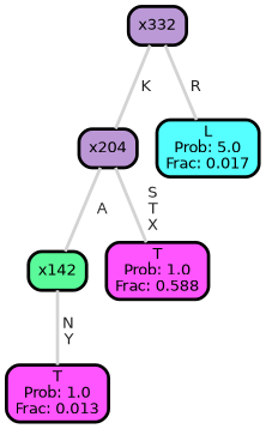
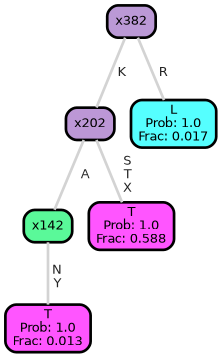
  graph {
    ranksep="0 equally"
    splines=straight
    node [color=black fillcolor="#ff55ff" fontcolor=black fontname=helvetica penwidth=3 shape=box style="filled, rounded"]
    edge [color=lightgray fontcolor=grey14 fontname=helvetica fontweight=bold penwidth=3]
    n1 [fillcolor="#5af999" label=x142]
    n2 [label="T\nProb: 1.0\nFrac: 0.013"]
-   n3 [fillcolor="#bc97d6" label=x204]
+   n3 [fillcolor="#bc97d6" label=x202]
    n4 [label="T\nProb: 1.0\nFrac: 0.588"]
-   n5 [fillcolor="#bb99d6" label=x332]
-   n6 [fillcolor="#55ffff" label="L\nProb: 5.0\nFrac: 0.017"]
+   n5 [fillcolor="#bb99d6" label=x382]
+   n6 [fillcolor="#55ffff" label="L\nProb: 1.0\nFrac: 0.017"]
    subgraph sub_1 {
      rank=same
    }
    n1 -- n2 [label=" N\n Y"]
    n3 -- n1 [label=" A"]
    n3 -- n4 [label=" S\n T\n X"]
    n5 -- n3 [label=" K"]
    n5 -- n6 [label=" R"]
  }
